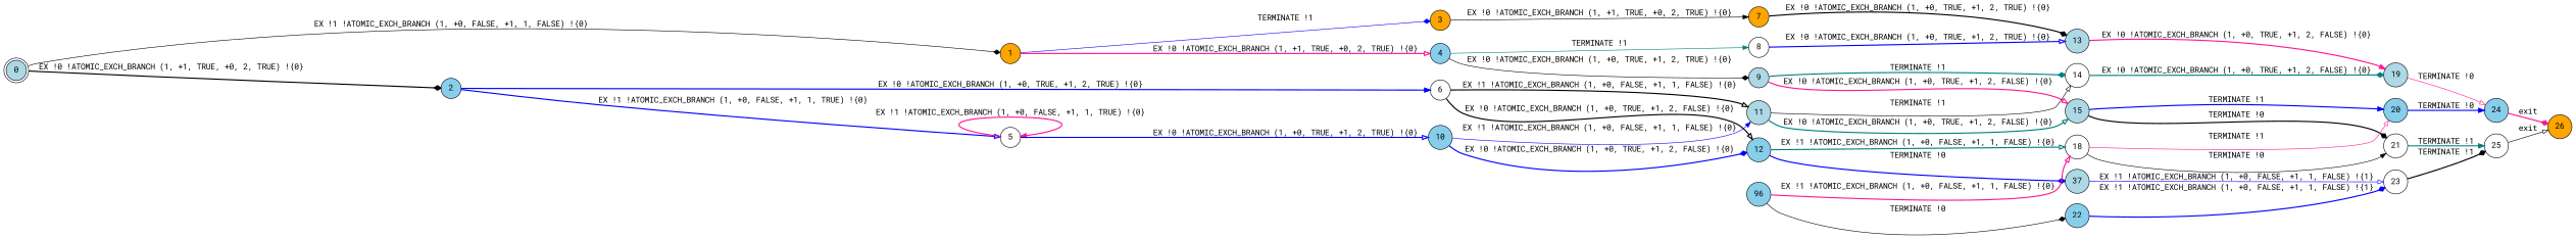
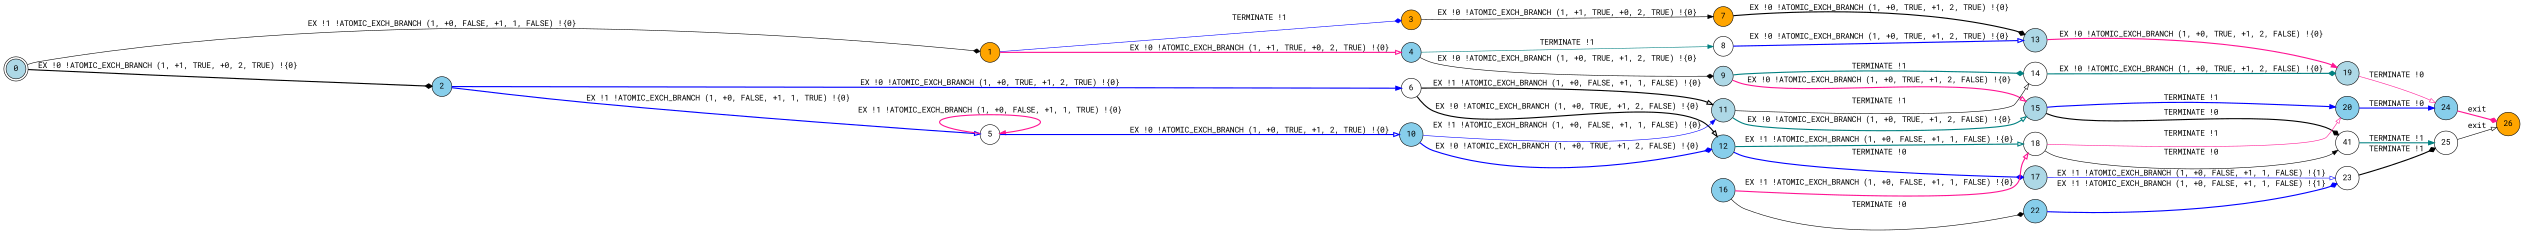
  digraph {
    fontname="Roboto Mono"
    rankdir=LR
    node [fillcolor=skyblue fontname="Roboto Mono" shape=circle style=filled]
    edge [arrowhead=onormal color=black fontname="Roboto Mono" style=bold]
    0 [fillcolor=lightblue peripheries=2]
    1 [fillcolor=orange]
    2
    3 [fillcolor=orange]
    4
    5 [fillcolor=white]
    6 [fillcolor=white]
    7 [fillcolor=orange]
    8 [fillcolor=white]
    9 [fillcolor=lightblue]
    10
    11 [fillcolor=lightblue]
    12
    13 [fillcolor=lightblue]
    14 [fillcolor=white]
    15 [fillcolor=lightblue]
-   17 [fillcolor=lightblue label=37]
+   17 [fillcolor=lightblue]
    18 [fillcolor=white]
    19 [fillcolor=lightblue]
    20
-   21 [fillcolor=white]
-   16 [label=96]
+   21 [fillcolor=white label=41]
+   16
    22
    23 [fillcolor=white]
    24
    25 [fillcolor=white]
    26 [fillcolor=orange]
    0 -> 1 [arrowhead=diamond label="EX !1 !ATOMIC_EXCH_BRANCH (1, +0, FALSE, +1, 1, FALSE) !{0}" style=solid]
    0 -> 2 [arrowhead=diamond label="EX !0 !ATOMIC_EXCH_BRANCH (1, +1, TRUE, +0, 2, TRUE) !{0}"]
    1 -> 3 [arrowhead=diamond color=blue label="TERMINATE !1" style=solid]
    1 -> 4 [color=deeppink label="EX !0 !ATOMIC_EXCH_BRANCH (1, +1, TRUE, +0, 2, TRUE) !{0}"]
    2 -> 5 [color=blue label="EX !1 !ATOMIC_EXCH_BRANCH (1, +0, FALSE, +1, 1, TRUE) !{0}"]
    2 -> 6 [arrowhead=normal color=blue label="EX !0 !ATOMIC_EXCH_BRANCH (1, +0, TRUE, +1, 2, TRUE) !{0}"]
    3 -> 7 [arrowhead=normal label="EX !0 !ATOMIC_EXCH_BRANCH (1, +1, TRUE, +0, 2, TRUE) !{0}" style=solid]
    4 -> 8 [arrowhead=normal color=teal label="TERMINATE !1" style=solid]
    4 -> 9 [arrowhead=diamond label="EX !0 !ATOMIC_EXCH_BRANCH (1, +0, TRUE, +1, 2, TRUE) !{0}" style=solid]
    5 -> 5 [arrowhead=normal color=deeppink label="EX !1 !ATOMIC_EXCH_BRANCH (1, +0, FALSE, +1, 1, TRUE) !{0}"]
    5 -> 10 [color=blue label="EX !0 !ATOMIC_EXCH_BRANCH (1, +0, TRUE, +1, 2, TRUE) !{0}"]
    6 -> 11 [label="EX !1 !ATOMIC_EXCH_BRANCH (1, +0, FALSE, +1, 1, FALSE) !{0}"]
    6 -> 12 [label="EX !0 !ATOMIC_EXCH_BRANCH (1, +0, TRUE, +1, 2, FALSE) !{0}"]
    7 -> 13 [arrowhead=diamond label="EX !0 !ATOMIC_EXCH_BRANCH (1, +0, TRUE, +1, 2, TRUE) !{0}"]
    8 -> 13 [color=blue label="EX !0 !ATOMIC_EXCH_BRANCH (1, +0, TRUE, +1, 2, TRUE) !{0}"]
    9 -> 14 [arrowhead=diamond color=teal label="TERMINATE !1"]
    9 -> 15 [color=deeppink label="EX !0 !ATOMIC_EXCH_BRANCH (1, +0, TRUE, +1, 2, FALSE) !{0}"]
    10 -> 11 [arrowhead=normal color=blue label="EX !1 !ATOMIC_EXCH_BRANCH (1, +0, FALSE, +1, 1, FALSE) !{0}" style=solid]
    10 -> 12 [arrowhead=diamond color=blue label="EX !0 !ATOMIC_EXCH_BRANCH (1, +0, TRUE, +1, 2, FALSE) !{0}"]
    11 -> 14 [label="TERMINATE !1" style=solid]
    11 -> 15 [color=teal label="EX !0 !ATOMIC_EXCH_BRANCH (1, +0, TRUE, +1, 2, FALSE) !{0}"]
    12 -> 17 [arrowhead=diamond color=blue label="TERMINATE !0"]
    12 -> 18 [color=teal label="EX !1 !ATOMIC_EXCH_BRANCH (1, +0, FALSE, +1, 1, FALSE) !{0}"]
    13 -> 19 [arrowhead=normal color=deeppink label="EX !0 !ATOMIC_EXCH_BRANCH (1, +0, TRUE, +1, 2, FALSE) !{0}"]
    14 -> 19 [arrowhead=diamond color=teal label="EX !0 !ATOMIC_EXCH_BRANCH (1, +0, TRUE, +1, 2, FALSE) !{0}"]
    15 -> 20 [arrowhead=normal color=blue label="TERMINATE !1"]
    15 -> 21 [arrowhead=diamond label="TERMINATE !0"]
    17 -> 23 [color=blue label="EX !1 !ATOMIC_EXCH_BRANCH (1, +0, FALSE, +1, 1, FALSE) !{1}" style=solid]
    18 -> 20 [color=deeppink label="TERMINATE !1" style=solid]
    18 -> 21 [arrowhead=normal label="TERMINATE !0" style=solid]
    19 -> 24 [color=deeppink label="TERMINATE !0" style=solid]
    20 -> 24 [arrowhead=normal color=blue label="TERMINATE !0"]
    21 -> 25 [arrowhead=normal color=teal label="TERMINATE !1"]
    16 -> 18 [color=deeppink label="EX !1 !ATOMIC_EXCH_BRANCH (1, +0, FALSE, +1, 1, FALSE) !{0}"]
    16 -> 22 [arrowhead=diamond label="TERMINATE !0" style=solid]
    22 -> 23 [arrowhead=diamond color=blue label="EX !1 !ATOMIC_EXCH_BRANCH (1, +0, FALSE, +1, 1, FALSE) !{1}"]
    23 -> 25 [arrowhead=diamond label="TERMINATE !1"]
    24 -> 26 [arrowhead=diamond color=deeppink label=exit]
    25 -> 26 [label=exit style=solid]
  }
